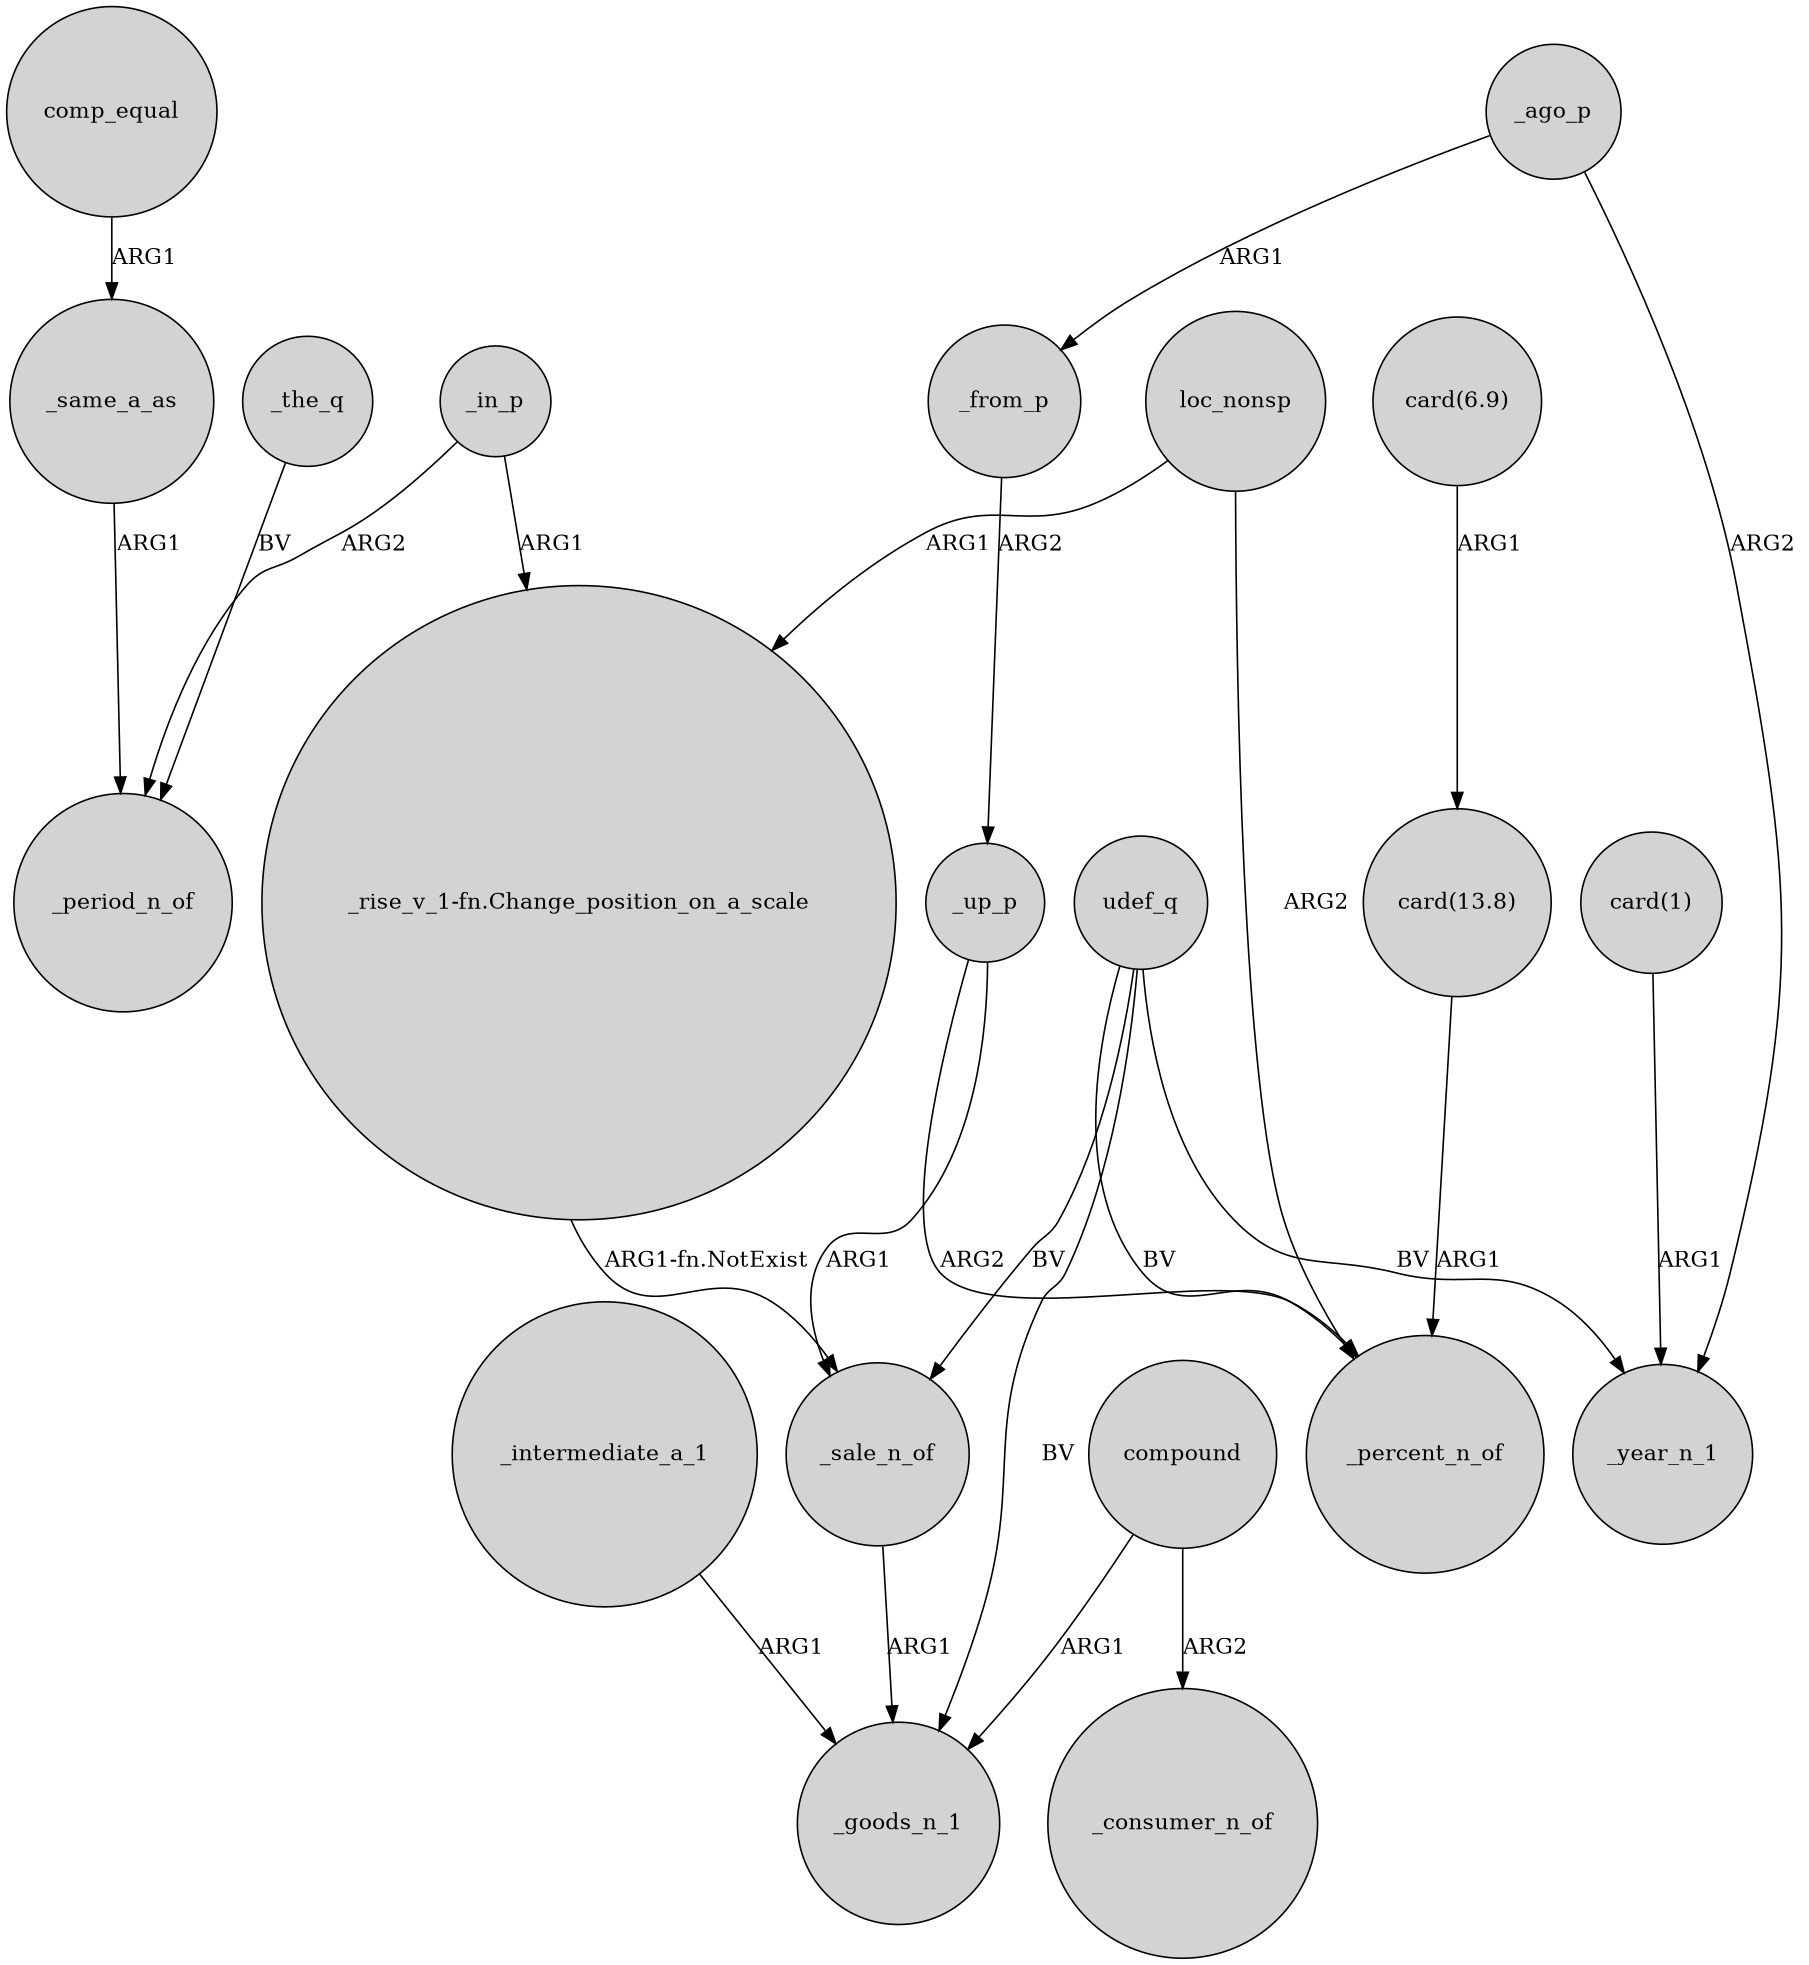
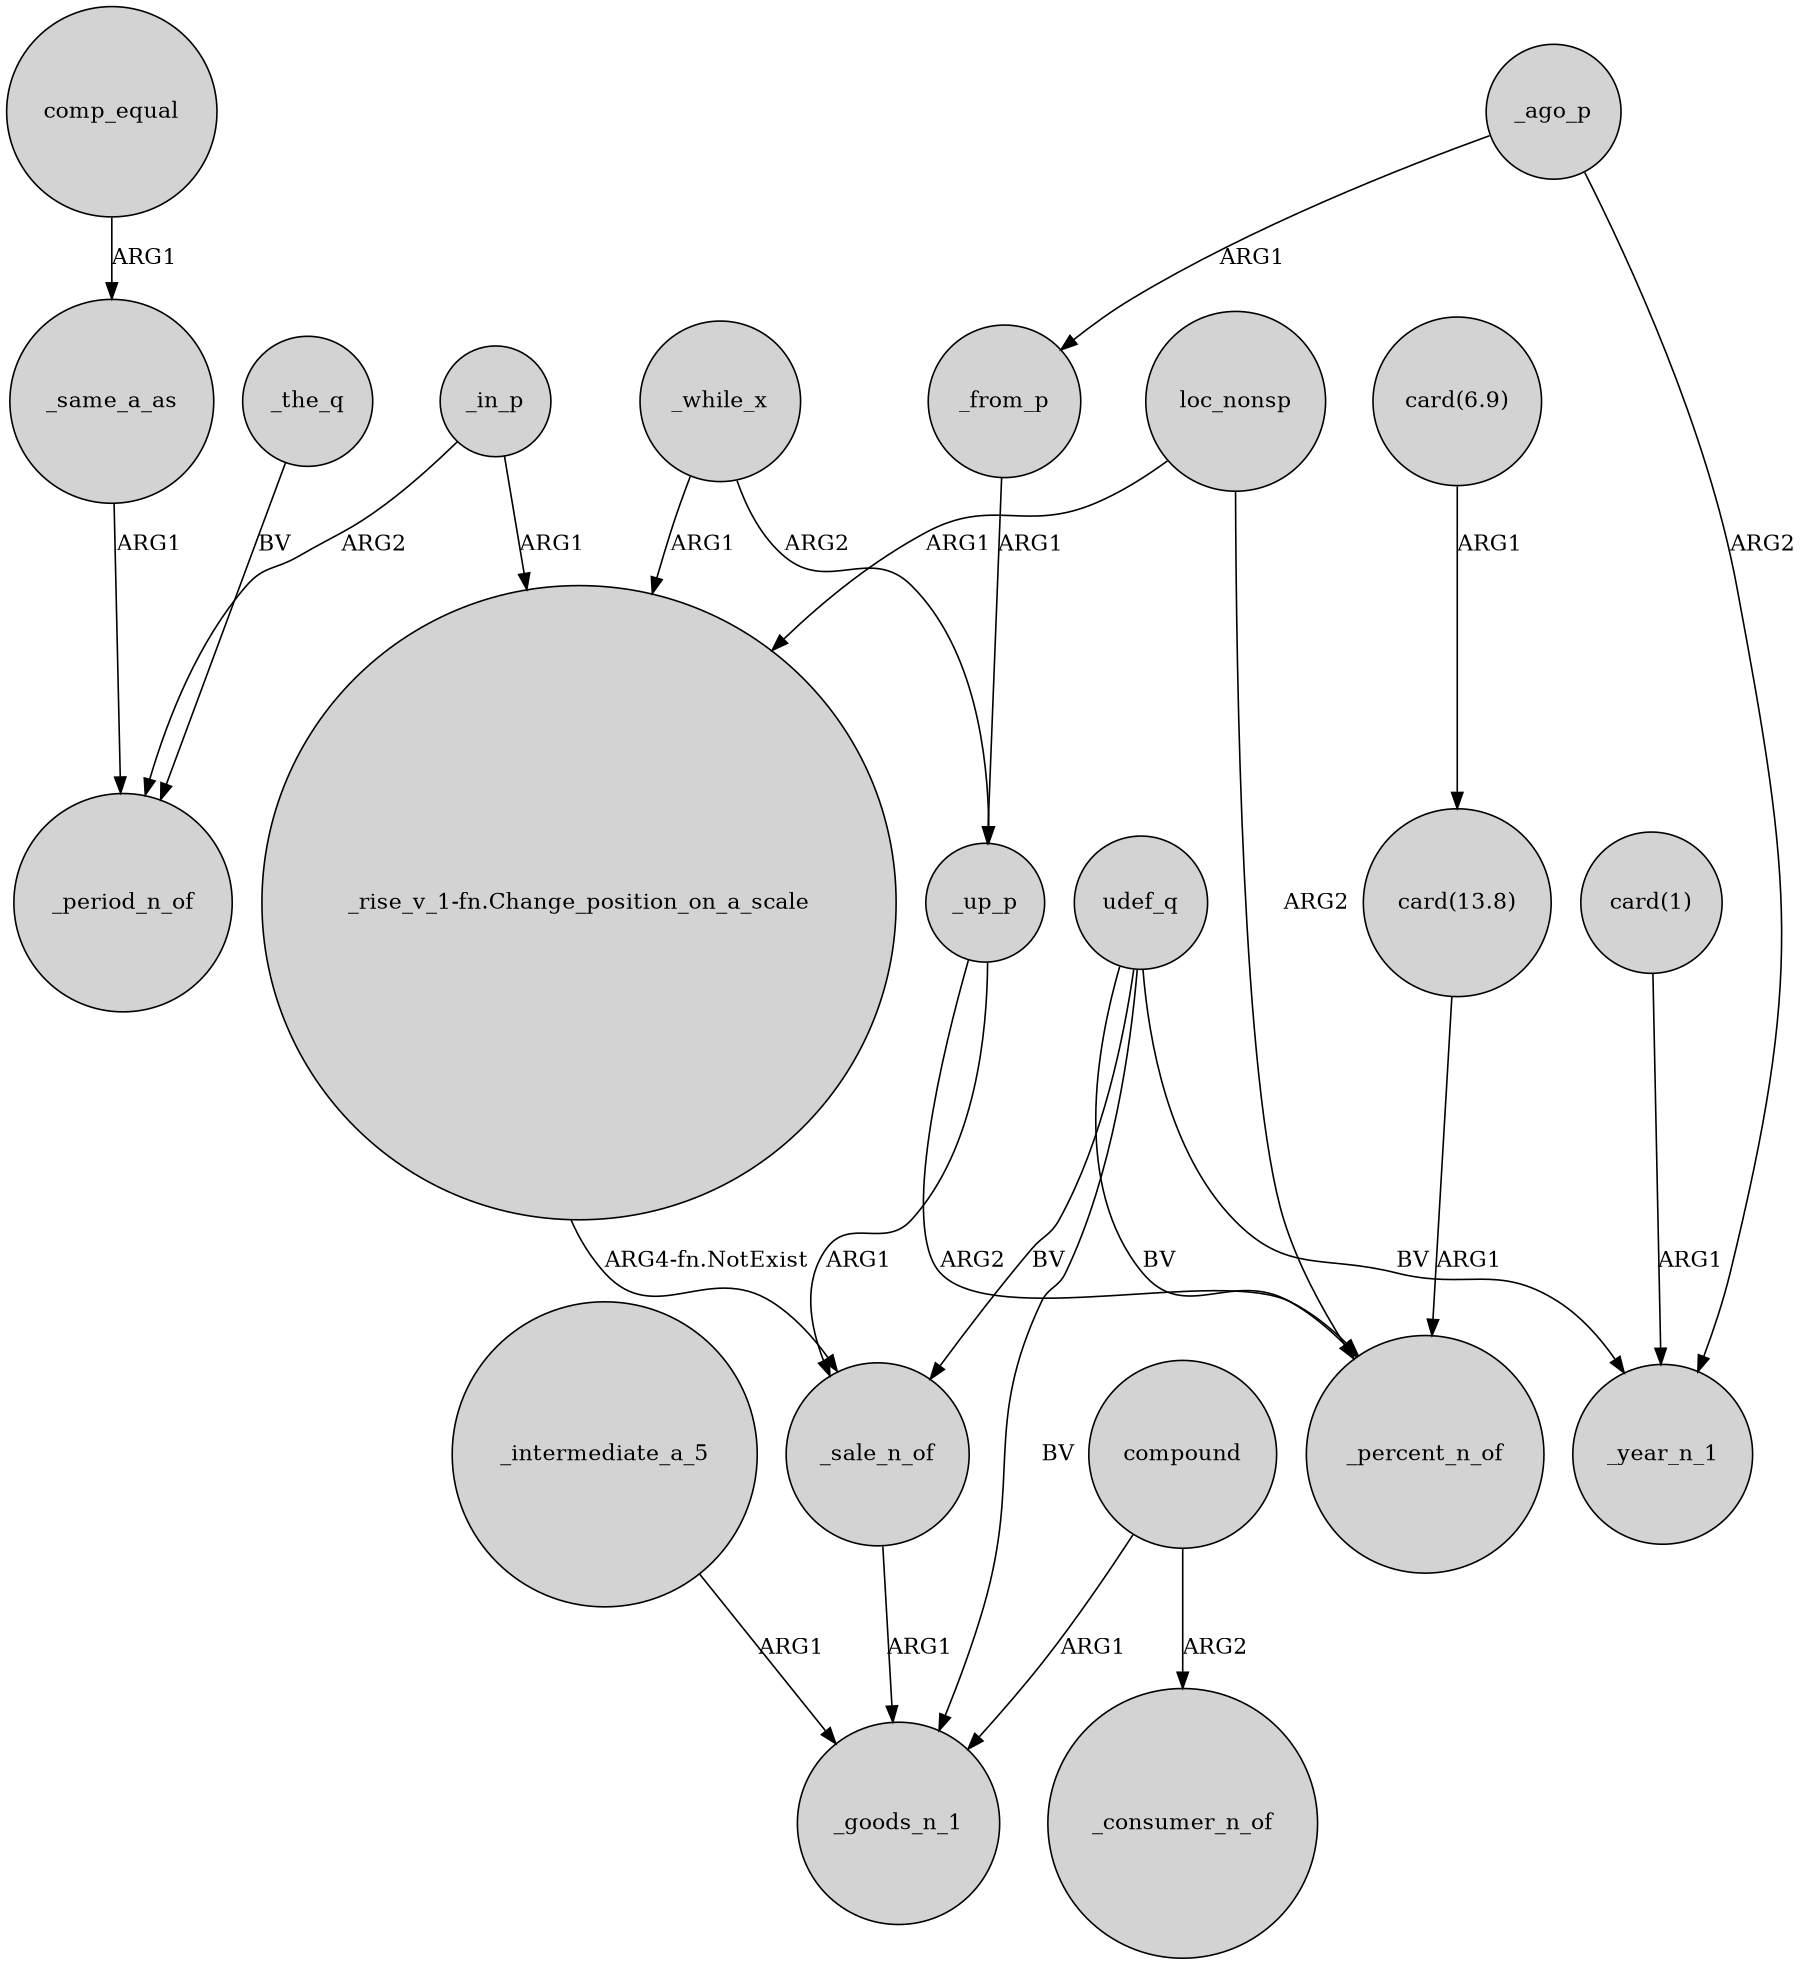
  digraph {
    node [shape=circle style=filled]
    _same_a_as
    _period_n_of
    "_rise_v_1-fn.Change_position_on_a_scale"
    _sale_n_of
    _goods_n_1
+   _while_x
    _up_p
    _percent_n_of
    _from_p
    "card(6.9)"
    "card(13.8)"
-   _intermediate_a_1
+   _intermediate_a_1 [label=_intermediate_a_5]
    _in_p
    _the_q
    _ago_p
    _year_n_1
    comp_equal
    compound
    _consumer_n_of
    loc_nonsp
    udef_q
    "card(1)"
    _same_a_as -> _period_n_of [label=ARG1]
-   "_rise_v_1-fn.Change_position_on_a_scale" -> _sale_n_of [label="ARG1-fn.NotExist"]
+   "_rise_v_1-fn.Change_position_on_a_scale" -> _sale_n_of [label="ARG4-fn.NotExist"]
    _sale_n_of -> _goods_n_1 [label=ARG1]
+   _while_x -> "_rise_v_1-fn.Change_position_on_a_scale" [label=ARG1]
+   _while_x -> _up_p [label=ARG2]
    _up_p -> _sale_n_of [label=ARG1]
    _up_p -> _percent_n_of [label=ARG2]
-   _from_p -> _up_p [label=ARG2]
+   _from_p -> _up_p [label=ARG1]
    "card(6.9)" -> "card(13.8)" [label=ARG1]
    "card(13.8)" -> _percent_n_of [label=ARG1]
    _intermediate_a_1 -> _goods_n_1 [label=ARG1]
    _in_p -> _period_n_of [label=ARG2]
    _in_p -> "_rise_v_1-fn.Change_position_on_a_scale" [label=ARG1]
    _the_q -> _period_n_of [label=BV]
    _ago_p -> _from_p [label=ARG1]
    _ago_p -> _year_n_1 [label=ARG2]
    comp_equal -> _same_a_as [label=ARG1]
    compound -> _goods_n_1 [label=ARG1]
    compound -> _consumer_n_of [label=ARG2]
    loc_nonsp -> "_rise_v_1-fn.Change_position_on_a_scale" [label=ARG1]
    loc_nonsp -> _percent_n_of [label=ARG2]
    udef_q -> _sale_n_of [label=BV]
    udef_q -> _goods_n_1 [label=BV]
    udef_q -> _percent_n_of [label=BV]
    udef_q -> _year_n_1 [label=BV]
    "card(1)" -> _year_n_1 [label=ARG1]
  }
